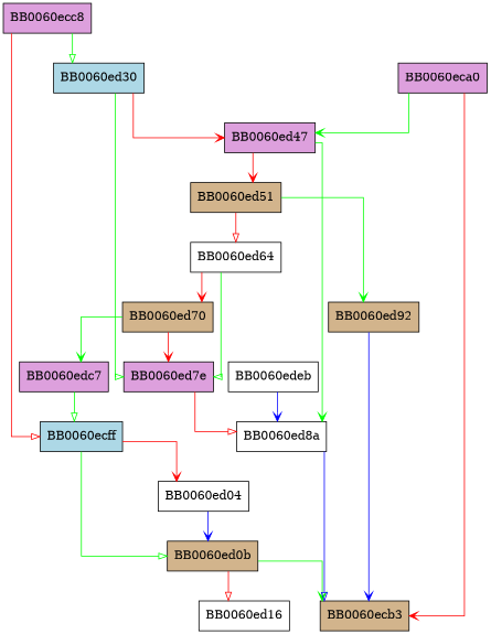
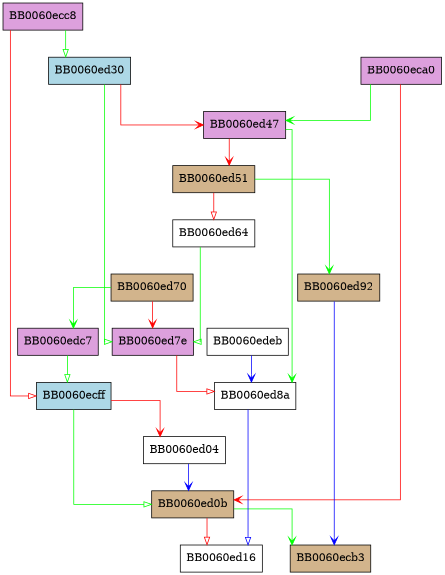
  digraph {
    fontname="DejaVu Serif"
    splines=ortho
    node [fillcolor=tan fontname="DejaVu Serif" shape=box style=filled]
    edge [arrowhead=vee color=red fontname="DejaVu Serif"]
    BB0060ecb3
    BB0060eca0 [fillcolor=plum]
    BB0060ed47 [fillcolor=plum]
    BB0060ed30 [fillcolor=lightblue]
    BB0060ecc8 [fillcolor=plum]
    BB0060ecff [fillcolor=lightblue]
    BB0060ed7e [fillcolor=plum]
    BB0060ed0b
    BB0060ed04 [fillcolor=white]
    BB0060ed8a [fillcolor=white]
    BB0060ed51
    BB0060ed16 [fillcolor=white]
    BB0060ed92
    BB0060ed64 [fillcolor=white]
    BB0060ed70
    BB0060edc7 [fillcolor=plum]
    BB0060edeb [fillcolor=white]
-   BB0060eca0 -> BB0060ecb3
+   BB0060eca0 -> BB0060ed0b
    BB0060eca0 -> BB0060ed47 [color=green]
    BB0060ed47 -> BB0060ed8a [color=green]
    BB0060ed47 -> BB0060ed51
    BB0060ed30 -> BB0060ed47
    BB0060ed30 -> BB0060ed7e [arrowhead=onormal color=green]
    BB0060ecc8 -> BB0060ed30 [arrowhead=onormal color=green]
    BB0060ecc8 -> BB0060ecff [arrowhead=onormal]
    BB0060ecff -> BB0060ed0b [arrowhead=onormal color=green]
    BB0060ecff -> BB0060ed04
    BB0060ed7e -> BB0060ed8a [arrowhead=onormal]
    BB0060ed0b -> BB0060ecb3 [color=green]
    BB0060ed0b -> BB0060ed16 [arrowhead=onormal]
    BB0060ed04 -> BB0060ed0b [color=blue]
-   BB0060ed8a -> BB0060ecb3 [arrowhead=onormal color=blue]
+   BB0060ed8a -> BB0060ed16 [arrowhead=onormal color=blue]
    BB0060ed51 -> BB0060ed92 [color=green]
    BB0060ed51 -> BB0060ed64 [arrowhead=onormal]
    BB0060ed92 -> BB0060ecb3 [color=blue]
    BB0060ed64 -> BB0060ed7e [arrowhead=onormal color=green]
-   BB0060ed64 -> BB0060ed70
    BB0060ed70 -> BB0060ed7e
    BB0060ed70 -> BB0060edc7 [color=green]
    BB0060edc7 -> BB0060ecff [arrowhead=onormal color=green]
    BB0060edeb -> BB0060ed8a [color=blue]
  }
